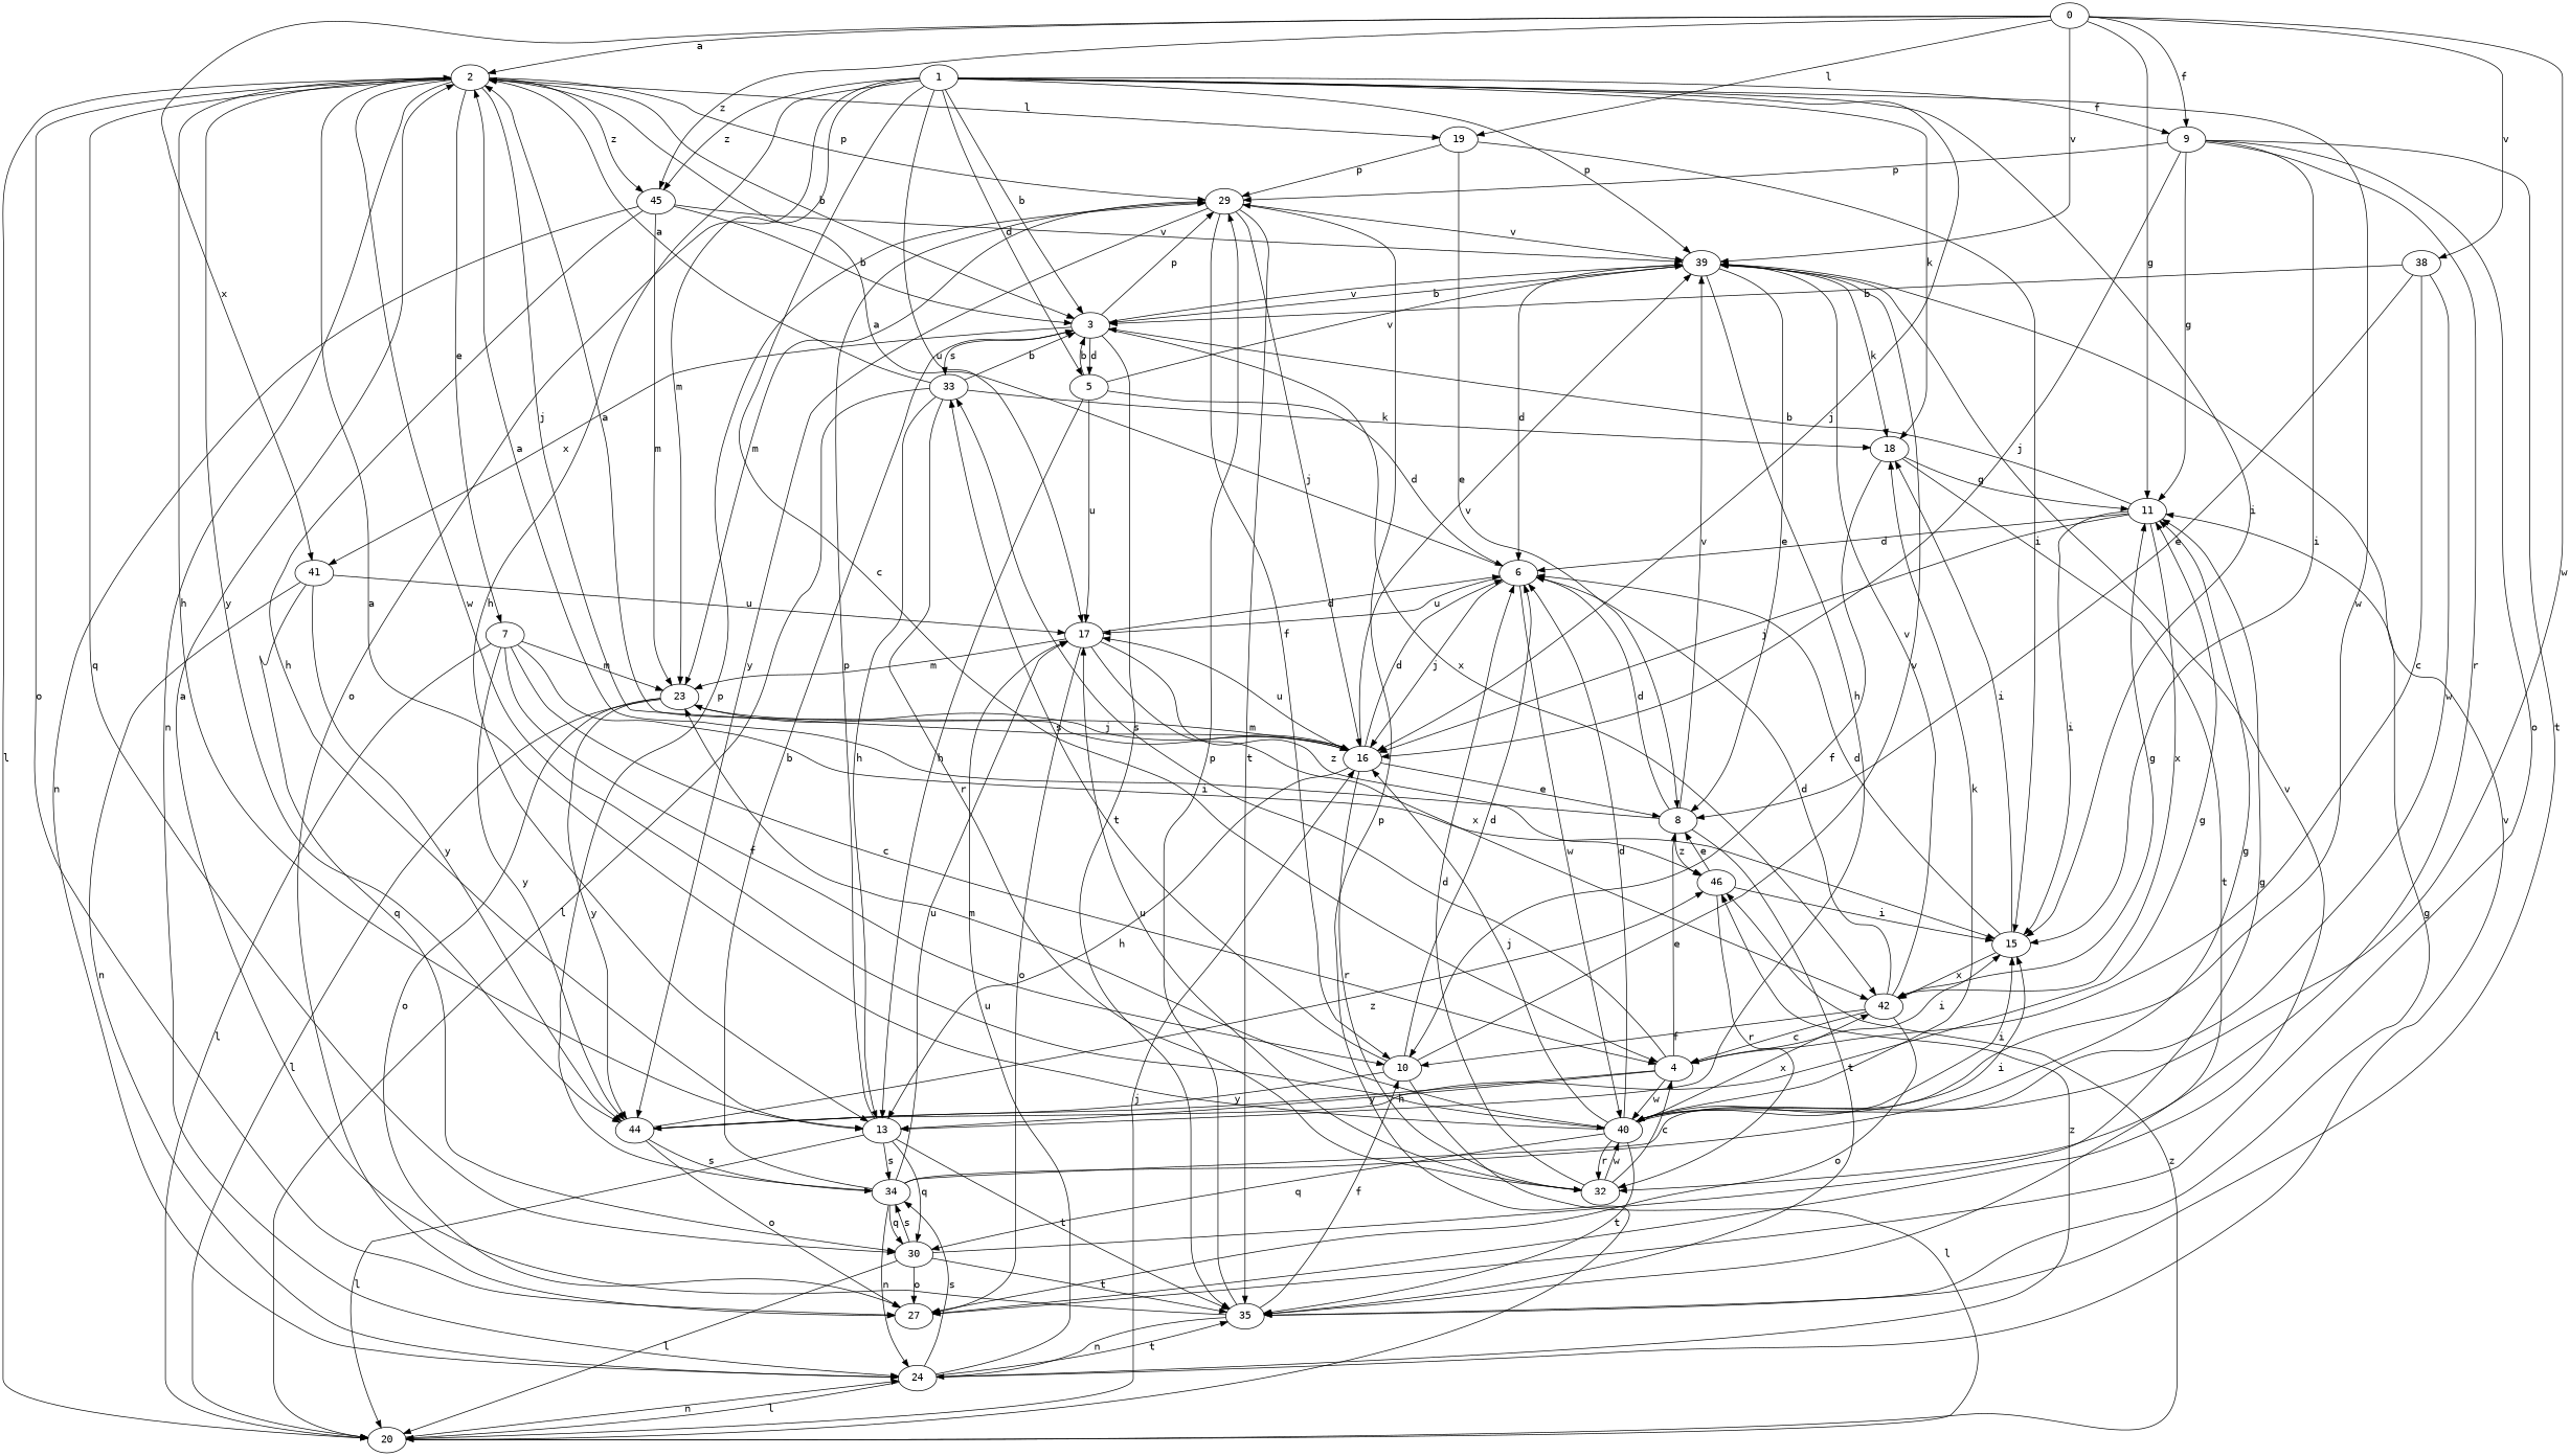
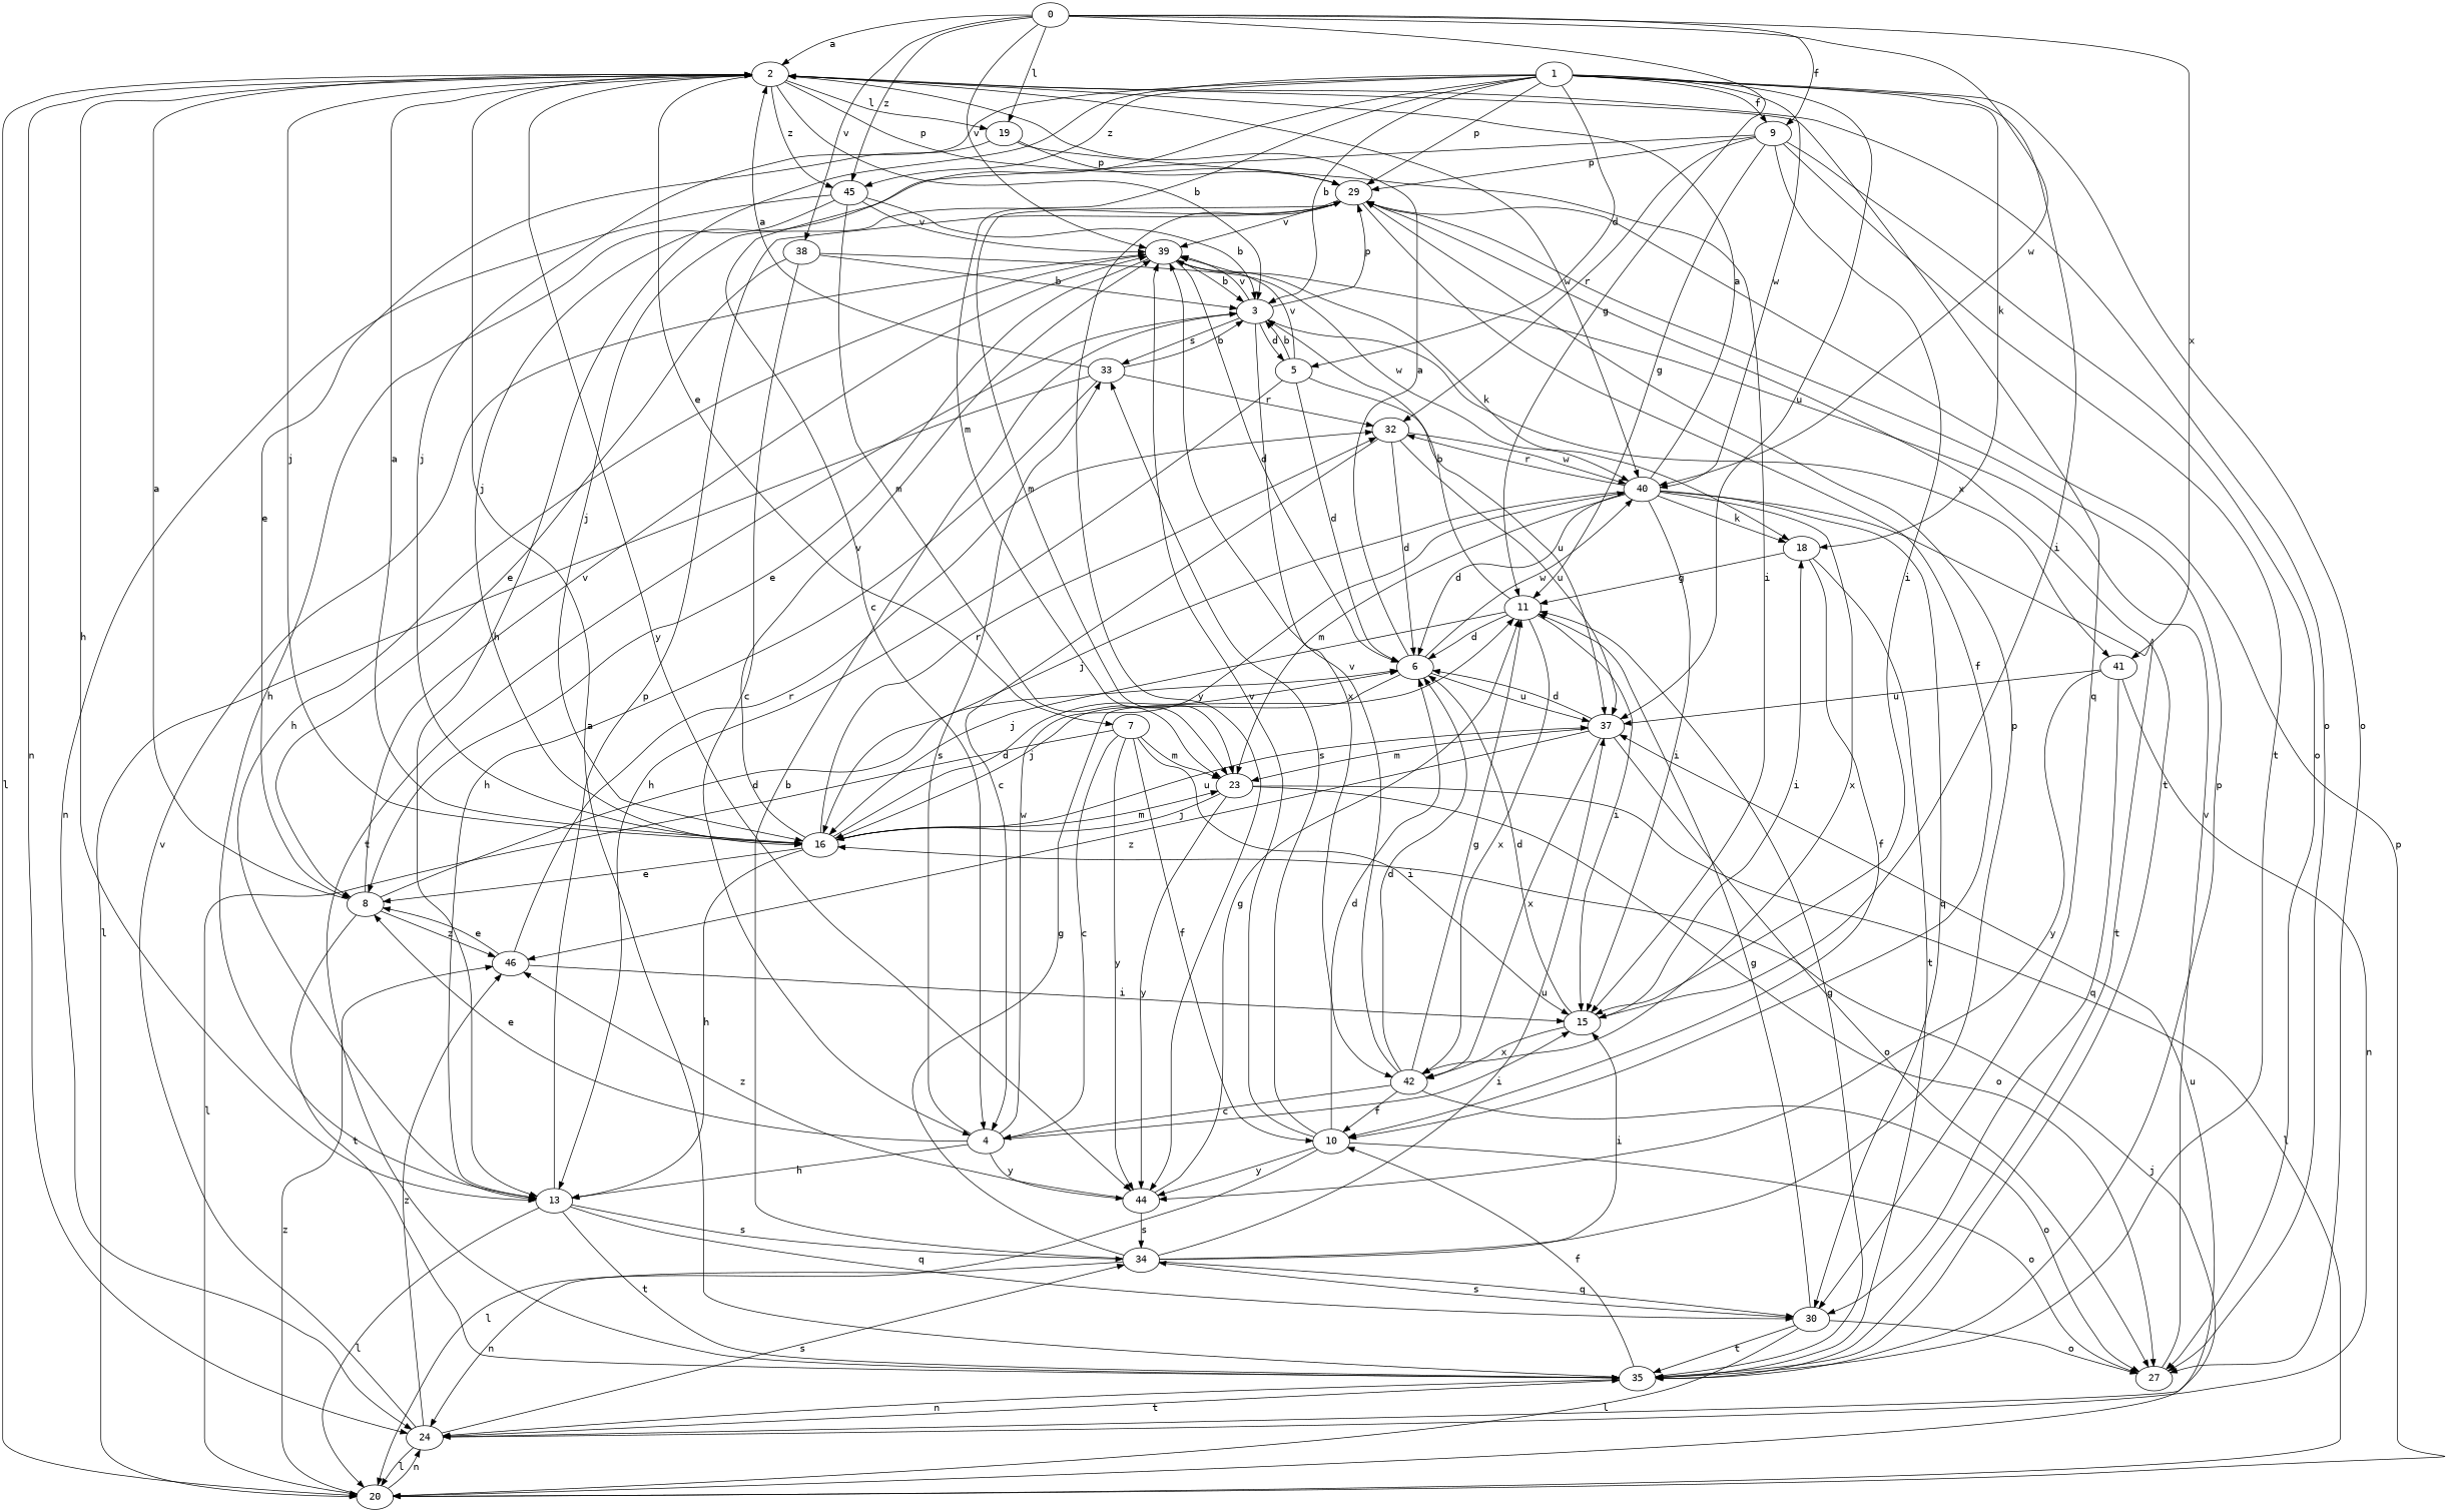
  strict digraph {
    fontname="DejaVu Sans Mono"
    node [fontname="DejaVu Sans Mono"]
    edge [fontname="DejaVu Sans Mono"]
    0
    2
    9
    11
    19
    38
    39
    40
    41
    45
    7
    3
    13
    16
    27
    29
    20
    24
    30
    44
    4
    15
    23
    10
    35
    32
    42
    6
    8
    18
-   37 [label=17]
+   37
    1
    5
    33
    34
    46
    0 -> 2 [label=a]
    0 -> 9 [label=f]
    0 -> 11 [label=g]
    0 -> 19 [label=l]
    0 -> 38 [label=v]
    0 -> 39 [label=v]
    0 -> 40 [label=w]
    0 -> 41 [label=x]
    0 -> 45 [label=z]
    2 -> 19 [label=l]
    2 -> 40 [label=w]
    2 -> 45 [label=z]
    2 -> 7 [label=e]
    2 -> 3 [label=b]
    2 -> 13 [label=h]
    2 -> 16 [label=j]
    2 -> 27 [label=o]
    2 -> 29 [label=p]
    2 -> 20 [label=l]
    2 -> 24 [label=n]
    2 -> 30 [label=q]
    2 -> 44 [label=y]
    9 -> 11 [label=g]
    9 -> 16 [label=j]
    9 -> 27 [label=o]
    9 -> 29 [label=p]
    9 -> 15 [label=i]
    9 -> 35 [label=t]
    9 -> 32 [label=r]
    11 -> 3 [label=b]
    11 -> 16 [label=j]
    11 -> 15 [label=i]
    11 -> 42 [label=x]
    11 -> 6 [label=d]
    19 -> 29 [label=p]
    19 -> 15 [label=i]
    19 -> 8 [label=e]
    38 -> 40 [label=w]
    38 -> 3 [label=b]
    38 -> 4 [label=c]
    38 -> 8 [label=e]
    39 -> 3 [label=b]
    39 -> 13 [label=h]
    39 -> 6 [label=d]
    39 -> 8 [label=e]
    39 -> 18 [label=k]
    40 -> 2 [label=a]
    40 -> 16 [label=j]
    40 -> 30 [label=q]
    40 -> 15 [label=i]
    40 -> 23 [label=m]
    40 -> 35 [label=t]
    40 -> 32 [label=r]
    40 -> 42 [label=x]
    40 -> 6 [label=d]
    40 -> 18 [label=k]
    41 -> 24 [label=n]
    41 -> 30 [label=q]
    41 -> 44 [label=y]
    41 -> 37 [label=u]
    45 -> 39 [label=v]
    45 -> 3 [label=b]
    45 -> 13 [label=h]
    45 -> 24 [label=n]
    45 -> 23 [label=m]
    7 -> 20 [label=l]
    7 -> 44 [label=y]
    7 -> 4 [label=c]
    7 -> 15 [label=i]
    7 -> 23 [label=m]
    7 -> 10 [label=f]
    3 -> 39 [label=v]
    3 -> 41 [label=x]
    3 -> 29 [label=p]
    3 -> 35 [label=t]
    3 -> 42 [label=x]
    3 -> 5 [label=d]
    3 -> 33 [label=s]
    13 -> 29 [label=p]
    13 -> 20 [label=l]
    13 -> 30 [label=q]
    13 -> 35 [label=t]
    13 -> 34 [label=s]
    16 -> 2 [label=a]
    16 -> 39 [label=v]
    16 -> 13 [label=h]
    16 -> 23 [label=m]
    16 -> 32 [label=r]
    16 -> 6 [label=d]
    16 -> 8 [label=e]
    16 -> 37 [label=u]
    27 -> 39 [label=v]
    29 -> 39 [label=v]
    29 -> 16 [label=j]
    29 -> 44 [label=y]
    29 -> 23 [label=m]
    29 -> 10 [label=f]
    29 -> 35 [label=t]
    20 -> 16 [label=j]
    20 -> 29 [label=p]
    20 -> 24 [label=n]
    20 -> 46 [label=z]
    24 -> 39 [label=v]
    24 -> 20 [label=l]
    24 -> 35 [label=t]
    24 -> 37 [label=u]
    24 -> 34 [label=s]
    24 -> 46 [label=z]
    30 -> 11 [label=g]
    30 -> 27 [label=o]
    30 -> 20 [label=l]
    30 -> 35 [label=t]
    30 -> 34 [label=s]
    44 -> 11 [label=g]
    44 -> 34 [label=s]
    44 -> 46 [label=z]
    4 -> 40 [label=w]
    4 -> 13 [label=h]
    4 -> 44 [label=y]
    4 -> 15 [label=i]
    4 -> 8 [label=e]
    4 -> 33 [label=s]
    15 -> 42 [label=x]
    15 -> 6 [label=d]
    15 -> 18 [label=i]
    23 -> 16 [label=j]
    23 -> 27 [label=o]
    23 -> 20 [label=l]
    23 -> 44 [label=y]
    10 -> 39 [label=v]
-   44 -> 27 [label=o]
+   10 -> 27 [label=o]
    10 -> 20 [label=l]
    10 -> 44 [label=y]
    10 -> 6 [label=d]
    10 -> 33 [label=s]
    35 -> 2 [label=a]
    35 -> 11 [label=g]
    35 -> 29 [label=p]
    35 -> 24 [label=n]
    35 -> 10 [label=f]
    32 -> 40 [label=w]
    32 -> 4 [label=c]
    32 -> 6 [label=d]
    32 -> 37 [label=u]
    42 -> 11 [label=g]
    42 -> 39 [label=v]
    42 -> 27 [label=o]
    42 -> 4 [label=c]
    42 -> 10 [label=f]
    42 -> 6 [label=d]
    6 -> 2 [label=a]
    6 -> 40 [label=w]
    6 -> 16 [label=j]
    6 -> 37 [label=u]
    8 -> 2 [label=a]
    8 -> 39 [label=v]
    8 -> 35 [label=t]
    8 -> 6 [label=d]
    8 -> 46 [label=z]
    18 -> 11 [label=g]
    18 -> 10 [label=f]
    18 -> 35 [label=t]
    37 -> 27 [label=o]
    37 -> 23 [label=m]
    37 -> 42 [label=x]
    37 -> 6 [label=d]
    37 -> 46 [label=z]
    1 -> 9 [label=f]
    1 -> 40 [label=w]
    1 -> 45 [label=z]
    1 -> 3 [label=b]
    1 -> 13 [label=h]
    1 -> 16 [label=j]
    1 -> 27 [label=o]
-   1 -> 39 [label=p]
+   1 -> 29 [label=p]
    1 -> 4 [label=c]
    1 -> 15 [label=i]
    1 -> 23 [label=m]
    1 -> 18 [label=k]
    1 -> 37 [label=u]
    1 -> 5 [label=d]
    5 -> 39 [label=v]
    5 -> 3 [label=b]
    5 -> 13 [label=h]
    5 -> 6 [label=d]
    5 -> 37 [label=u]
    33 -> 2 [label=a]
    33 -> 3 [label=b]
    33 -> 13 [label=h]
    33 -> 20 [label=l]
    33 -> 32 [label=r]
-   33 -> 18 [label=k]
    34 -> 11 [label=g]
    34 -> 3 [label=b]
    34 -> 29 [label=p]
    34 -> 24 [label=n]
    34 -> 30 [label=q]
    34 -> 15 [label=i]
    34 -> 37 [label=u]
    46 -> 15 [label=i]
    46 -> 32 [label=r]
    46 -> 8 [label=e]
  }
